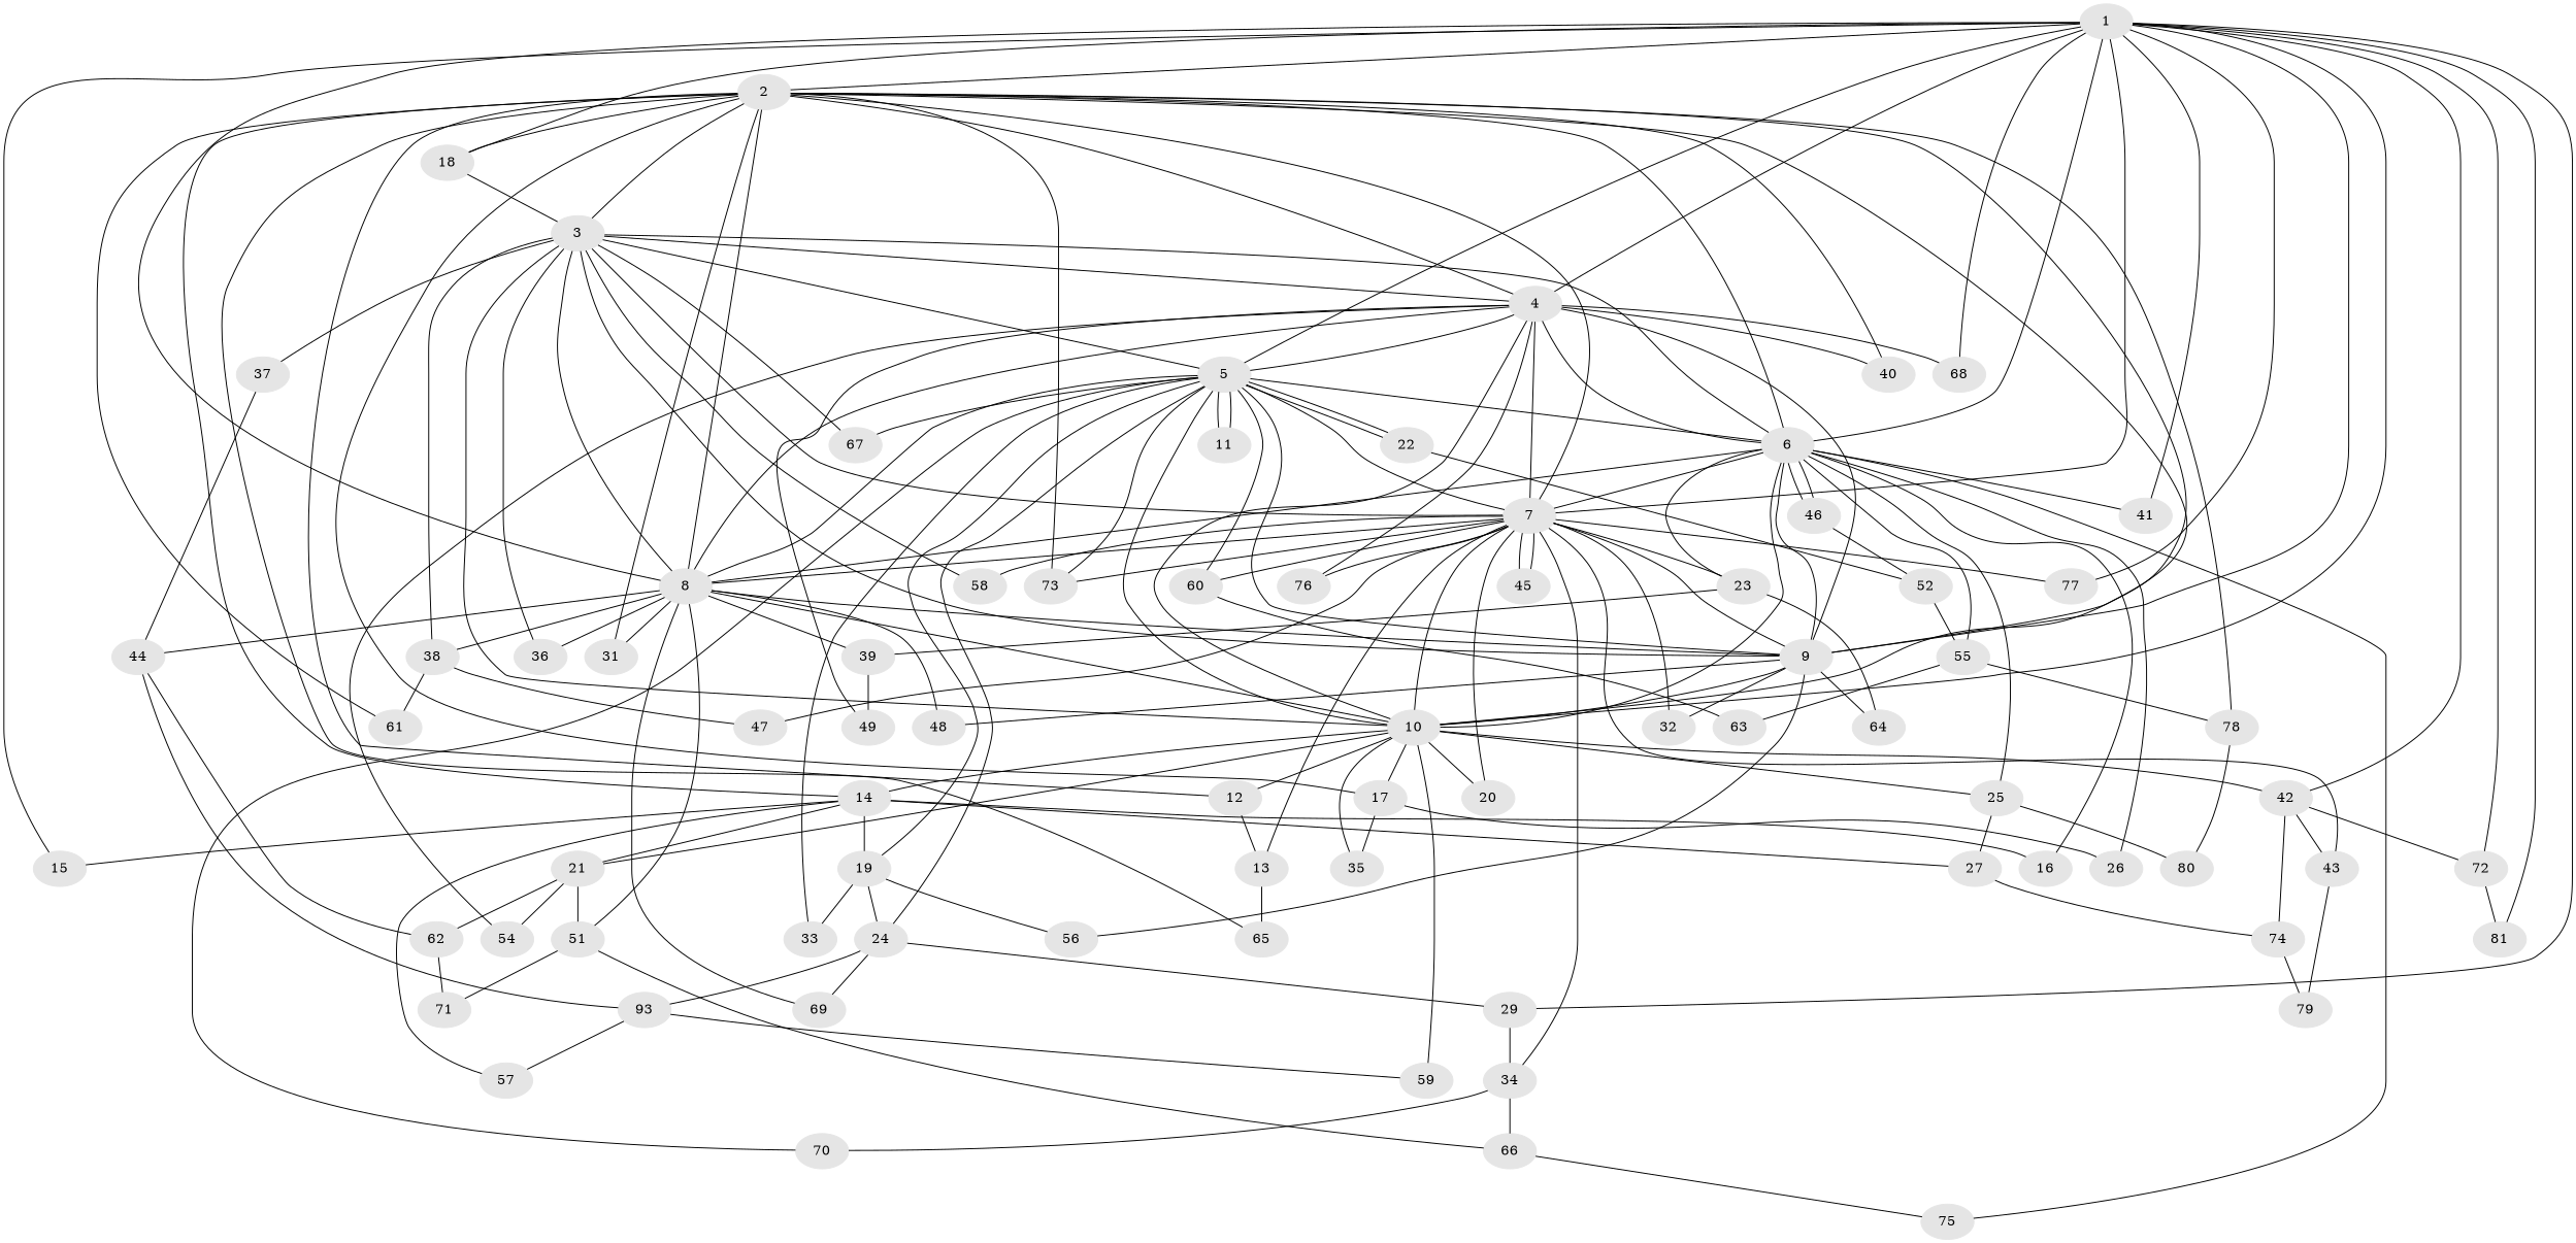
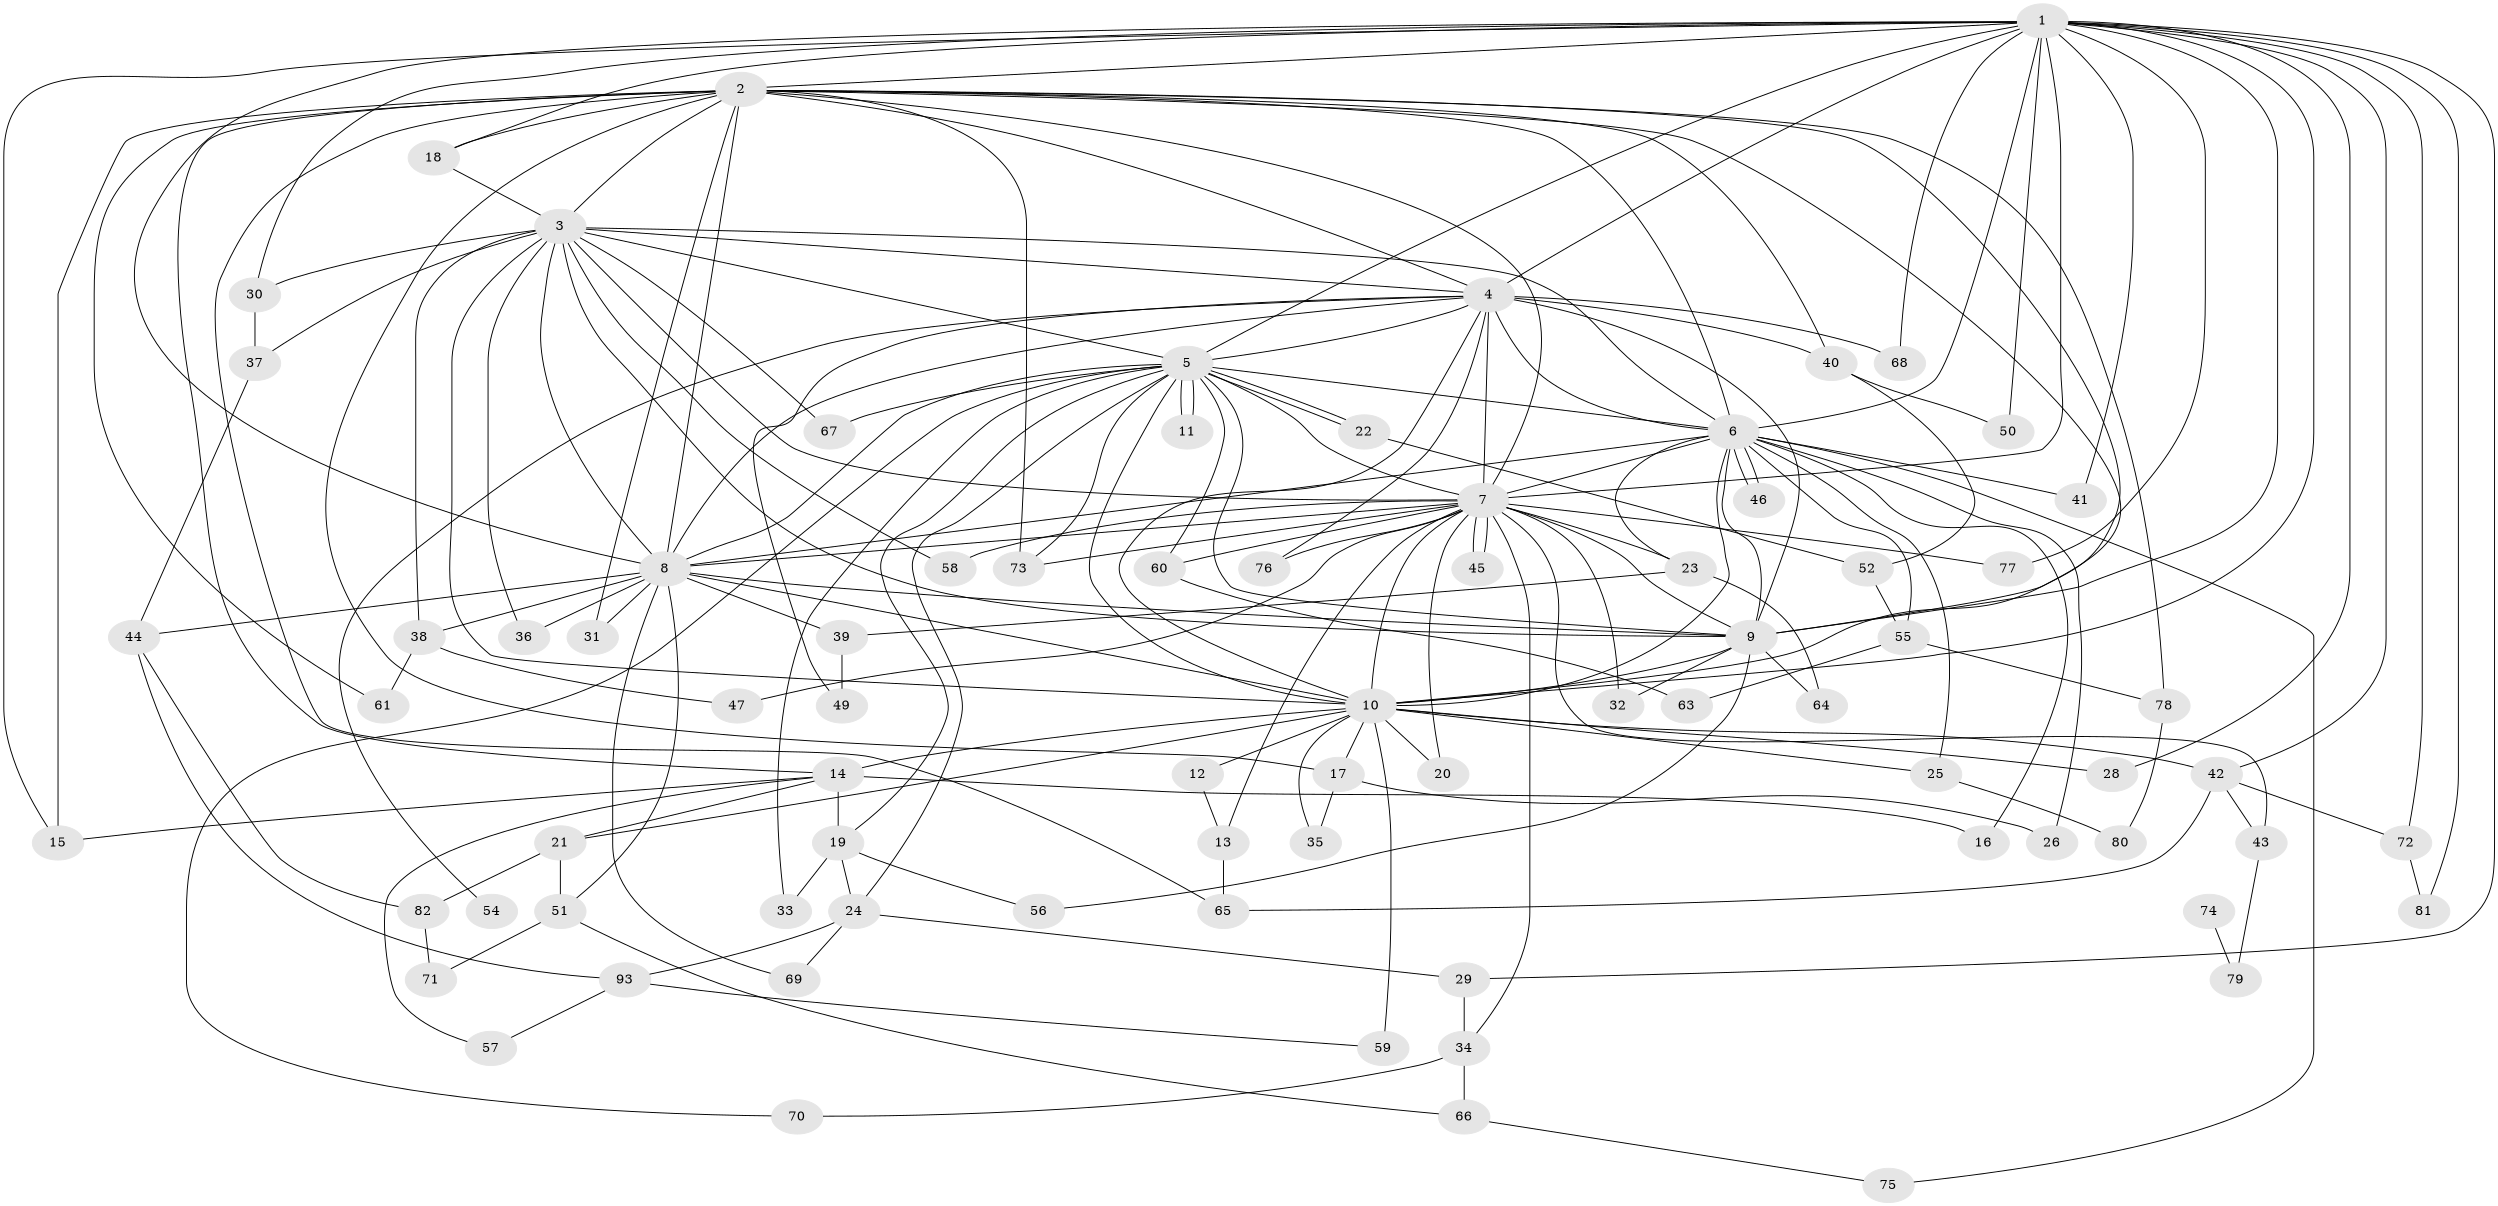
  graph {
    node [color=gray90 style=filled]
    1
    2
    4
    5
    6
    7
    8
    9
    10
    15
    18
+   28
    29
+   30
    41
    42
+   50
    68
    72
    77
    81
    3
    12
    14
    17
    31
    40
    61
    65
    78
    73
    36
    37
    38
    58
    67
    49
    54
    76
    11
    19
    22
    24
    33
    60
    70
    16
    23
    25
    26
    46
    55
    75
    13
    20
    32
    34
    43
    45
    47
    39
    44
-   48
    51
    69
    56
    64
    21
    35
    59
    74
-   27
    57
    52
    80
    n76 [label=93]
    63
    66
    79
-   62
+   62 [label=82]
    71
    1 -- 2
    1 -- 4
    1 -- 5
    1 -- 6
    1 -- 7
    1 -- 8
    1 -- 9
    1 -- 10
    1 -- 15
    1 -- 18
+   1 -- 28
    1 -- 29
+   1 -- 30
    1 -- 41
    1 -- 42
+   1 -- 50
    1 -- 68
    1 -- 72
    1 -- 77
    1 -- 81
    2 -- 4
    2 -- 6
    2 -- 7
    2 -- 8
    2 -- 9
    2 -- 10
    2 -- 18
    2 -- 3
-   2 -- 12
+   2 -- 15
    2 -- 14
    2 -- 17
    2 -- 31
    2 -- 40
    2 -- 61
    2 -- 65
    2 -- 78
    2 -- 73
    4 -- 5
    4 -- 6
    4 -- 7
    4 -- 8
    4 -- 9
    4 -- 10
    4 -- 68
    4 -- 40
    4 -- 49
    4 -- 54
    4 -- 76
    5 -- 6
    5 -- 7
    5 -- 8
    5 -- 9
    5 -- 10
    5 -- 73
    5 -- 67
    5 -- 11
    5 -- 11
    5 -- 19
    5 -- 22
    5 -- 22
    5 -- 24
    5 -- 33
    5 -- 60
    5 -- 70
    6 -- 7
    6 -- 8
    6 -- 9
    6 -- 10
    6 -- 41
    6 -- 16
    6 -- 23
    6 -- 25
    6 -- 26
    6 -- 46
    6 -- 46
    6 -- 55
    6 -- 75
    7 -- 8
    7 -- 9
    7 -- 10
    7 -- 77
    7 -- 73
    7 -- 58
    7 -- 76
    7 -- 60
    7 -- 23
    7 -- 13
    7 -- 20
    7 -- 32
    7 -- 34
    7 -- 43
    7 -- 45
    7 -- 45
    7 -- 47
    8 -- 9
    8 -- 10
    8 -- 31
    8 -- 36
    8 -- 38
    8 -- 39
    8 -- 44
-   8 -- 48
    8 -- 51
    8 -- 69
    9 -- 10
    9 -- 32
-   9 -- 48
    9 -- 56
    9 -- 64
+   10 -- 28
    10 -- 42
    10 -- 12
    10 -- 14
    10 -- 17
    10 -- 25
    10 -- 20
    10 -- 21
    10 -- 35
    10 -- 59
    18 -- 3
    29 -- 34
+   30 -- 37
    42 -- 72
    42 -- 43
-   42 -- 74
+   42 -- 65
    72 -- 81
    3 -- 4
    3 -- 5
    3 -- 6
    3 -- 7
    3 -- 8
    3 -- 9
    3 -- 10
+   3 -- 30
    3 -- 36
    3 -- 37
    3 -- 38
    3 -- 58
    3 -- 67
    12 -- 13
    14 -- 15
    14 -- 19
    14 -- 16
    14 -- 21
-   14 -- 27
    14 -- 57
    17 -- 26
    17 -- 35
-   46 -- 52
+   40 -- 50
+   40 -- 52
    78 -- 80
    37 -- 44
    38 -- 61
    38 -- 47
    19 -- 24
    19 -- 33
    19 -- 56
    22 -- 52
    24 -- 29
    24 -- 69
    24 -- n76
    60 -- 63
    23 -- 39
    23 -- 64
-   25 -- 27
    25 -- 80
    55 -- 78
    55 -- 63
    13 -- 65
    34 -- 70
    34 -- 66
    43 -- 79
    39 -- 49
    44 -- n76
    44 -- 62
    51 -- 66
    51 -- 71
-   21 -- 54
    21 -- 51
    21 -- 62
    74 -- 79
-   27 -- 74
    52 -- 55
    n76 -- 59
    n76 -- 57
    66 -- 75
    62 -- 71
  }
